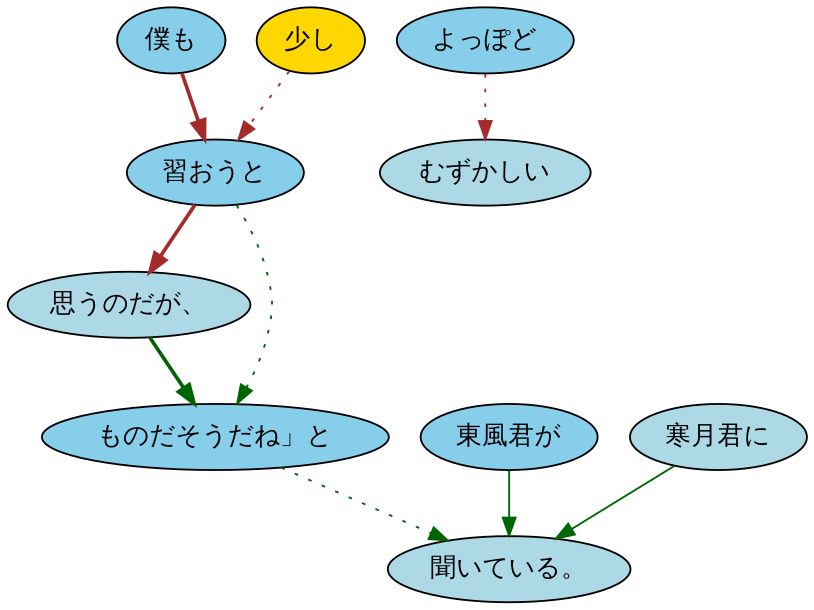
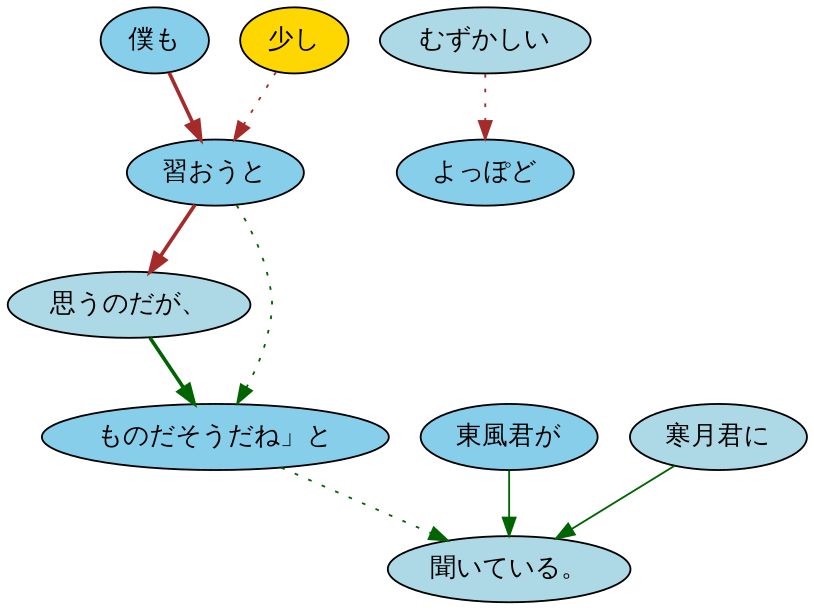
  digraph {
    node [fillcolor=skyblue style=filled]
    edge [color=darkgreen style=dotted]
    n1 [label="僕も"]
    n2 [label="習おうと"]
    n3 [fillcolor=lightblue label="思うのだが、"]
    n4 [label="ものだそうだね」と"]
    n5 [fillcolor=gold label="少し"]
    n6 [fillcolor=lightblue label="聞いている。"]
    n7 [label="よっぽど"]
    n8 [fillcolor=lightblue label="むずかしい"]
    n9 [label="東風君が"]
    n10 [fillcolor=lightblue label="寒月君に"]
    n1 -> n2 [color=brown style=bold]
    n2 -> n3 [color=brown style=bold]
    n2 -> n4
    n3 -> n4 [style=bold]
    n4 -> n6
    n5 -> n2 [color=brown]
-   n7 -> n8 [color=brown]
+   n8 -> n7 [color=brown]
    n9 -> n6 [style=solid]
    n10 -> n6 [style=solid]
  }
